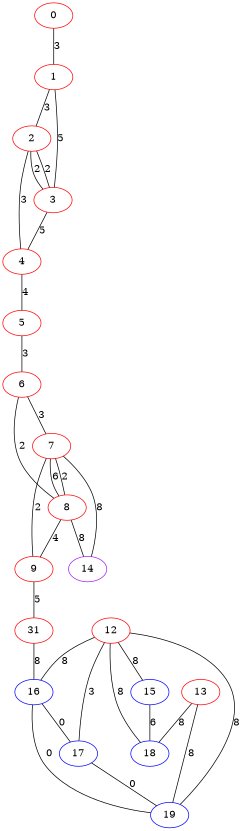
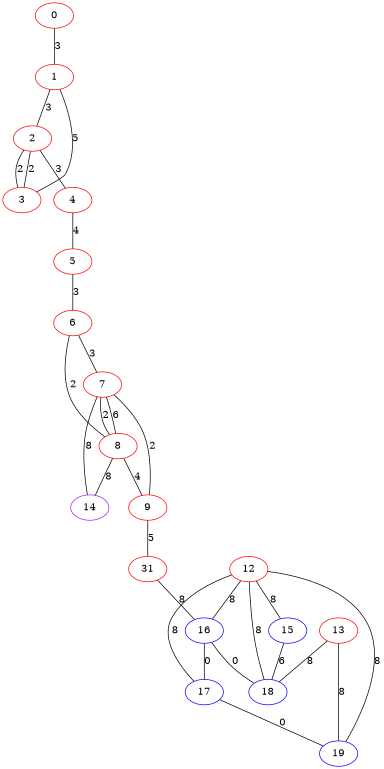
  graph {
    node [color=red weight=1]
    0
    1
    2
    3
    15 [color=blue weight=3]
    18 [color=blue weight=3]
    4
    5
    6
    7
    8
    9
    14 [color=purple weight=4]
    n14 [label=31]
    16 [color=blue weight=3]
    17 [color=blue weight=3]
    19 [color=blue weight=3]
    12
    13
    0 -- 1 [label=3]
    1 -- 2 [label=3]
    1 -- 3 [label=5]
    2 -- 3 [label=2]
    2 -- 3 [label=2]
    2 -- 4 [label=3]
-   3 -- 4 [label=5]
    15 -- 18 [label=6]
    4 -- 5 [label=4]
    5 -- 6 [label=3]
    6 -- 7 [label=3]
    6 -- 8 [label=2]
    7 -- 8 [label=6]
    7 -- 8 [label=2]
    7 -- 9 [label=2]
    7 -- 14 [label=8]
    8 -- 9 [label=4]
    8 -- 14 [label=8]
    9 -- n14 [label=5]
    n14 -- 16 [label=8]
    16 -- 17 [label=0]
-   16 -- 19 [label=0]
+   16 -- 18 [label=0]
    17 -- 19 [label=0]
    12 -- 15 [label=8]
    12 -- 18 [label=8]
    12 -- 16 [label=8]
-   12 -- 17 [label=3]
+   12 -- 17 [label=8]
    12 -- 19 [label=8]
    13 -- 18 [label=8]
    13 -- 19 [label=8]
  }
